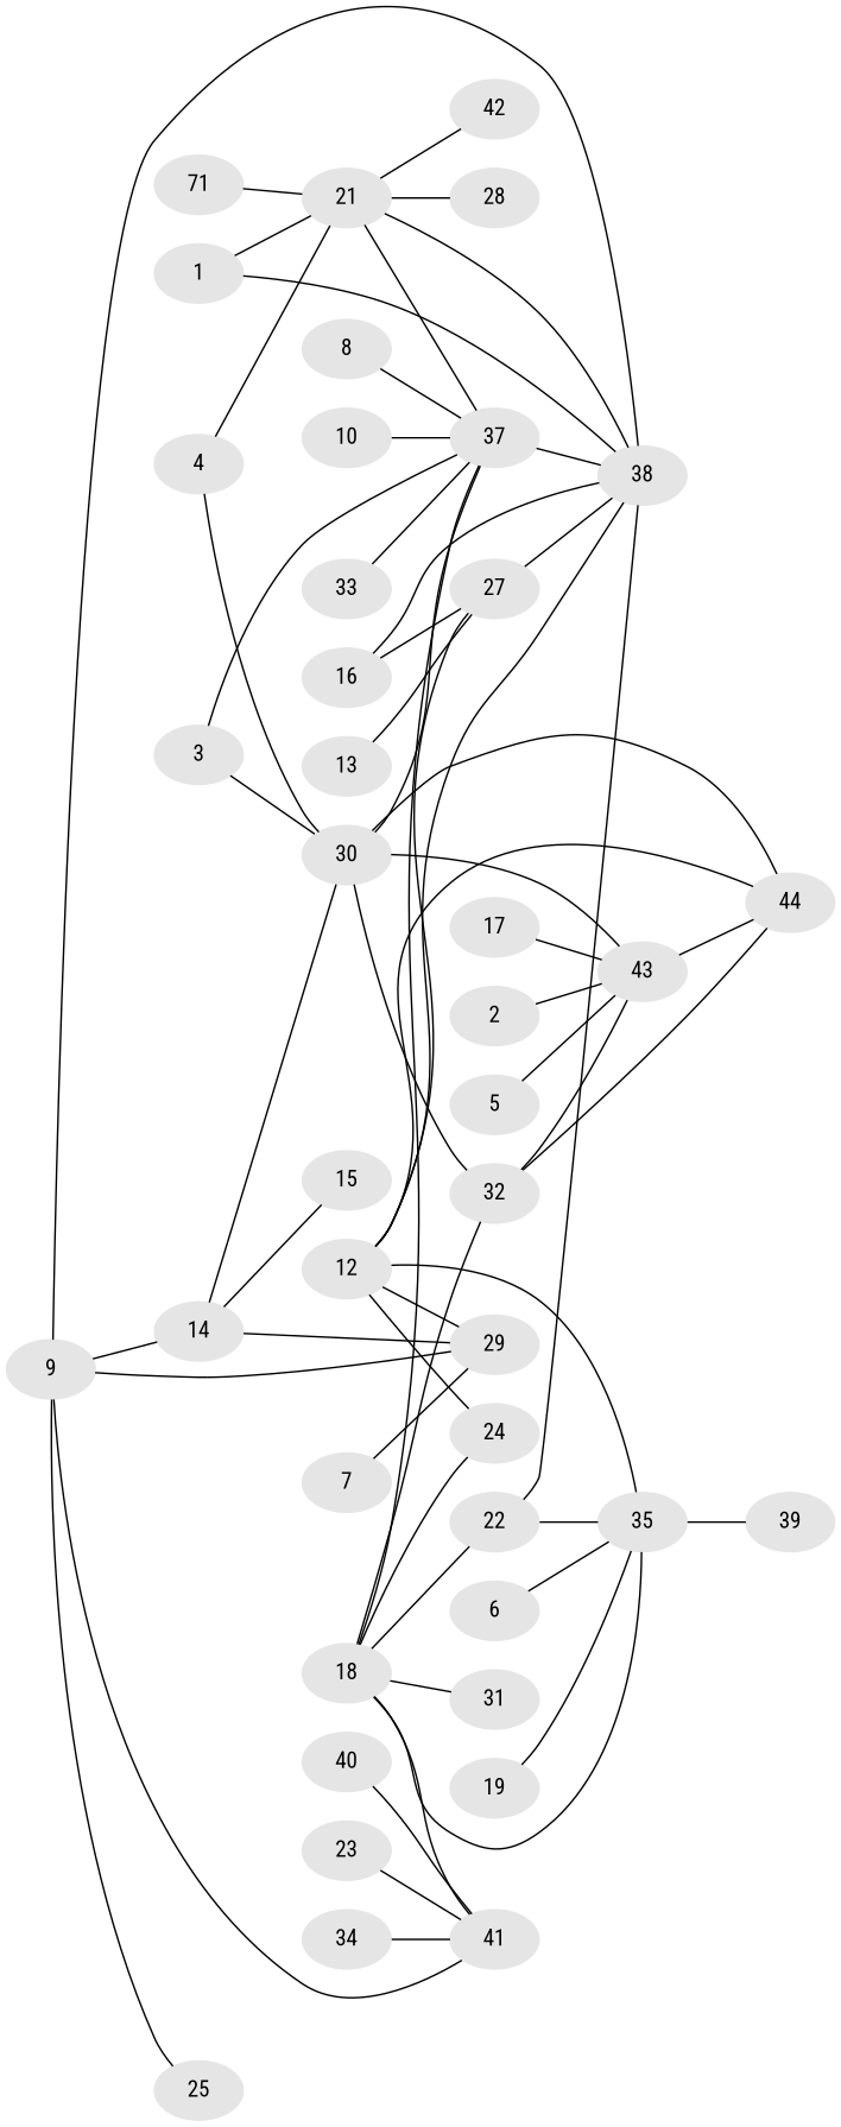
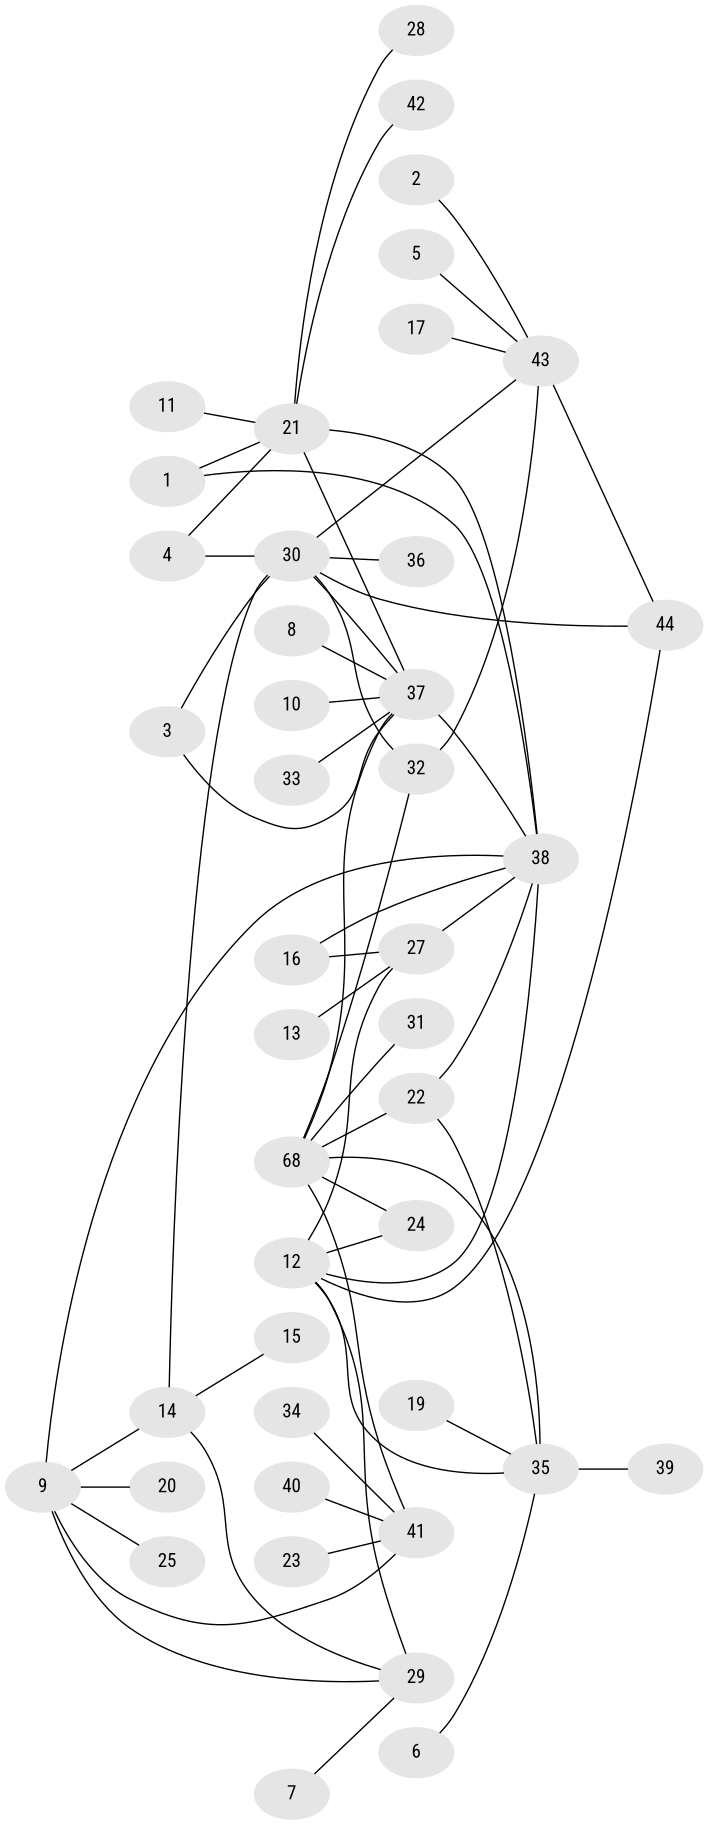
  graph {
    fontname="Roboto Condensed"
    rankdir=LR
    node [color=gray90 fontname="Roboto Condensed" style=filled]
    edge [fontname="Roboto Condensed" weight=1.0]
    1
    21
    38
    37
    28
    42
    2
    43
    44
    3
    30
    32
+   36
    4
    5
    6
    35
    39
    7
    29
    8
    9
    14
+   20
    25
    41
    15
    10
-   11 [label=71]
+   11
    12
    24
    27
    13
    16
    17
-   18
+   18 [label=68]
    22
    31
    19
    23
    33
    34
    40
    1 -- 21
    1 -- 38
    21 -- 38
    21 -- 37
    21 -- 28
    21 -- 42
    37 -- 38
    2 -- 43
    43 -- 44
    3 -- 37
    3 -- 30
    30 -- 37
    30 -- 43
    30 -- 44
    30 -- 32
+   30 -- 36
    32 -- 43
-   32 -- 44
    4 -- 21
    4 -- 30
    5 -- 43
    6 -- 35
    35 -- 39
    7 -- 29
    8 -- 37
    9 -- 38
    9 -- 29
    9 -- 14 [weight=2.0]
+   9 -- 20
    9 -- 25
    9 -- 41
    14 -- 30
    14 -- 29 [weight=2.0]
    14 -- 15
    10 -- 37
    11 -- 21
    12 -- 38
    12 -- 44
    12 -- 35 [weight=3.0]
    12 -- 29
    12 -- 24
    12 -- 27
    27 -- 38
    13 -- 27
    16 -- 38
    16 -- 27
    17 -- 43
    18 -- 37
    18 -- 32
    18 -- 35
    18 -- 41 [weight=3.0]
    18 -- 24
    18 -- 22
    18 -- 31
    22 -- 38
    22 -- 35
    19 -- 35
    23 -- 41
    33 -- 37
    34 -- 41
    40 -- 41
  }
